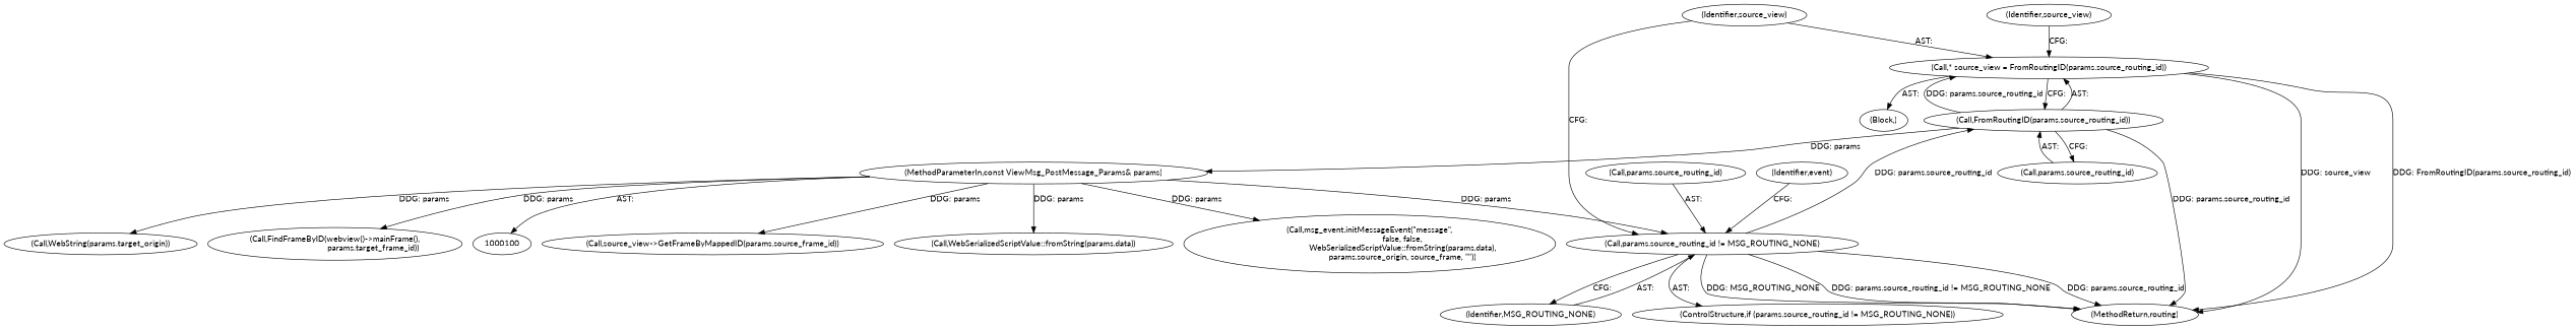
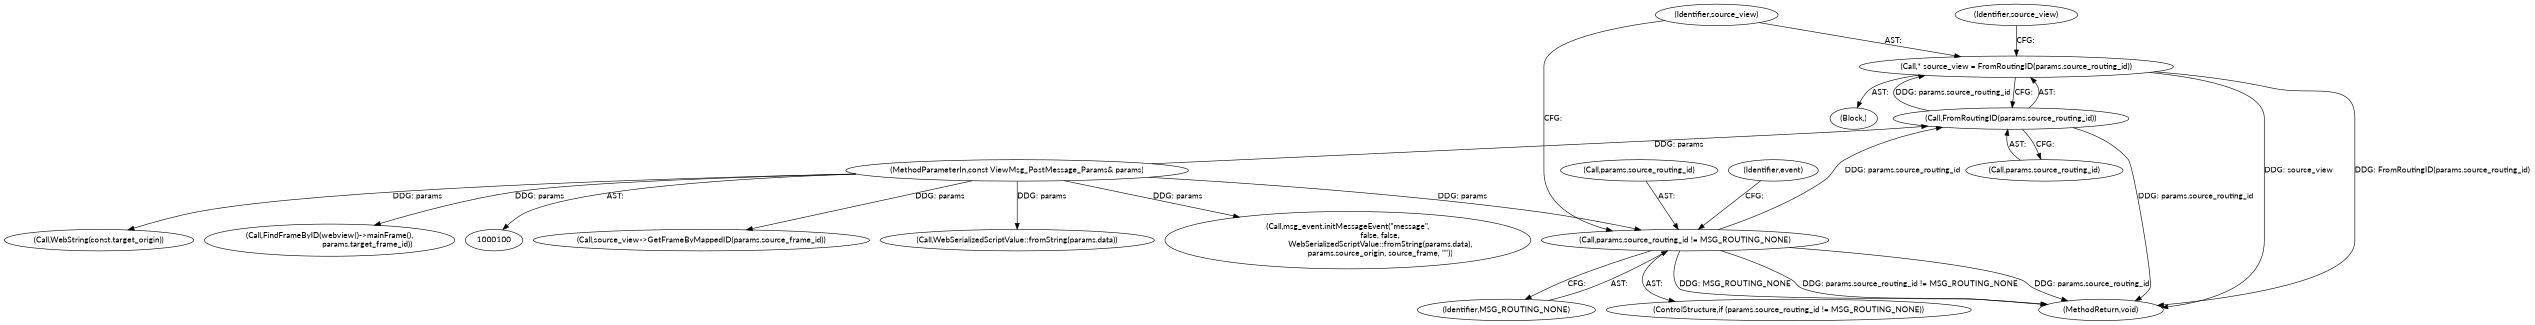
  digraph {
    fontname=Lato
    node [fontname=Lato]
    edge [fontname=Lato]
    n1 [label="(Call,* source_view = FromRoutingID(params.source_routing_id))"]
    n2 [label="(Call,FromRoutingID(params.source_routing_id))"]
    n3 [label="(Block,)"]
-   n4 [label="(MethodReturn,routing)"]
+   n4 [label="(MethodReturn,void)"]
    n5 [label="(Call,params.source_routing_id)"]
    n6 [label="(Call,params.source_routing_id != MSG_ROUTING_NONE)"]
    n7 [label="(Identifier,MSG_ROUTING_NONE)"]
    n8 [label="(ControlStructure,if (params.source_routing_id != MSG_ROUTING_NONE))"]
    n9 [label="(MethodParameterIn,const ViewMsg_PostMessage_Params& params)"]
    n10 [label="(Call,source_view->GetFrameByMappedID(params.source_frame_id))"]
    n11 [label="(Call,WebSerializedScriptValue::fromString(params.data))"]
    n12 [label="(Call,msg_event.initMessageEvent(\"message\",\n                             false, false,\n                             WebSerializedScriptValue::fromString(params.data),\n                             params.source_origin, source_frame, \"\"))"]
-   n13 [label="(Call,WebString(params.target_origin))"]
+   n13 [label="(Call,WebString(const.target_origin))"]
    n14 [label="(Call,FindFrameByID(webview()->mainFrame(),\n                                  params.target_frame_id))"]
    1000100
    n16 [label="(Call,params.source_routing_id)"]
    n17 [label="(Identifier,source_view)"]
    n18 [label="(Identifier,event)"]
    n19 [label="(Identifier,source_view)"]
    n1 -> n2 [label="CFG: "]
    n1 -> n3 [label="AST: "]
    n1 -> n4 [label="DDG: FromRoutingID(params.source_routing_id)"]
    n1 -> n4 [label="DDG: source_view"]
    n2 -> n1 [label="AST: "]
    n2 -> n1 [label="DDG: params.source_routing_id"]
    n2 -> n4 [label="DDG: params.source_routing_id"]
    n2 -> n5 [label="CFG: "]
    n5 -> n2 [label="AST: "]
    n6 -> n2 [label="DDG: params.source_routing_id"]
    n6 -> n4 [label="DDG: params.source_routing_id"]
    n6 -> n4 [label="DDG: MSG_ROUTING_NONE"]
    n6 -> n4 [label="DDG: params.source_routing_id != MSG_ROUTING_NONE"]
    n6 -> n7 [label="CFG: "]
    n6 -> n8 [label="AST: "]
    n7 -> n6 [label="AST: "]
-   n2 -> n9 [label="DDG: params"]
+   n9 -> n2 [label="DDG: params"]
    n9 -> n6 [label="DDG: params"]
    n9 -> n10 [label="DDG: params"]
    n9 -> n11 [label="DDG: params"]
    n9 -> n12 [label="DDG: params"]
    n9 -> n13 [label="DDG: params"]
    n9 -> n14 [label="DDG: params"]
    n9 -> 1000100 [label="AST: "]
    n16 -> n6 [label="AST: "]
    n17 -> n1 [label="AST: "]
    n17 -> n6 [label="CFG: "]
    n18 -> n6 [label="CFG: "]
    n19 -> n1 [label="CFG: "]
  }
